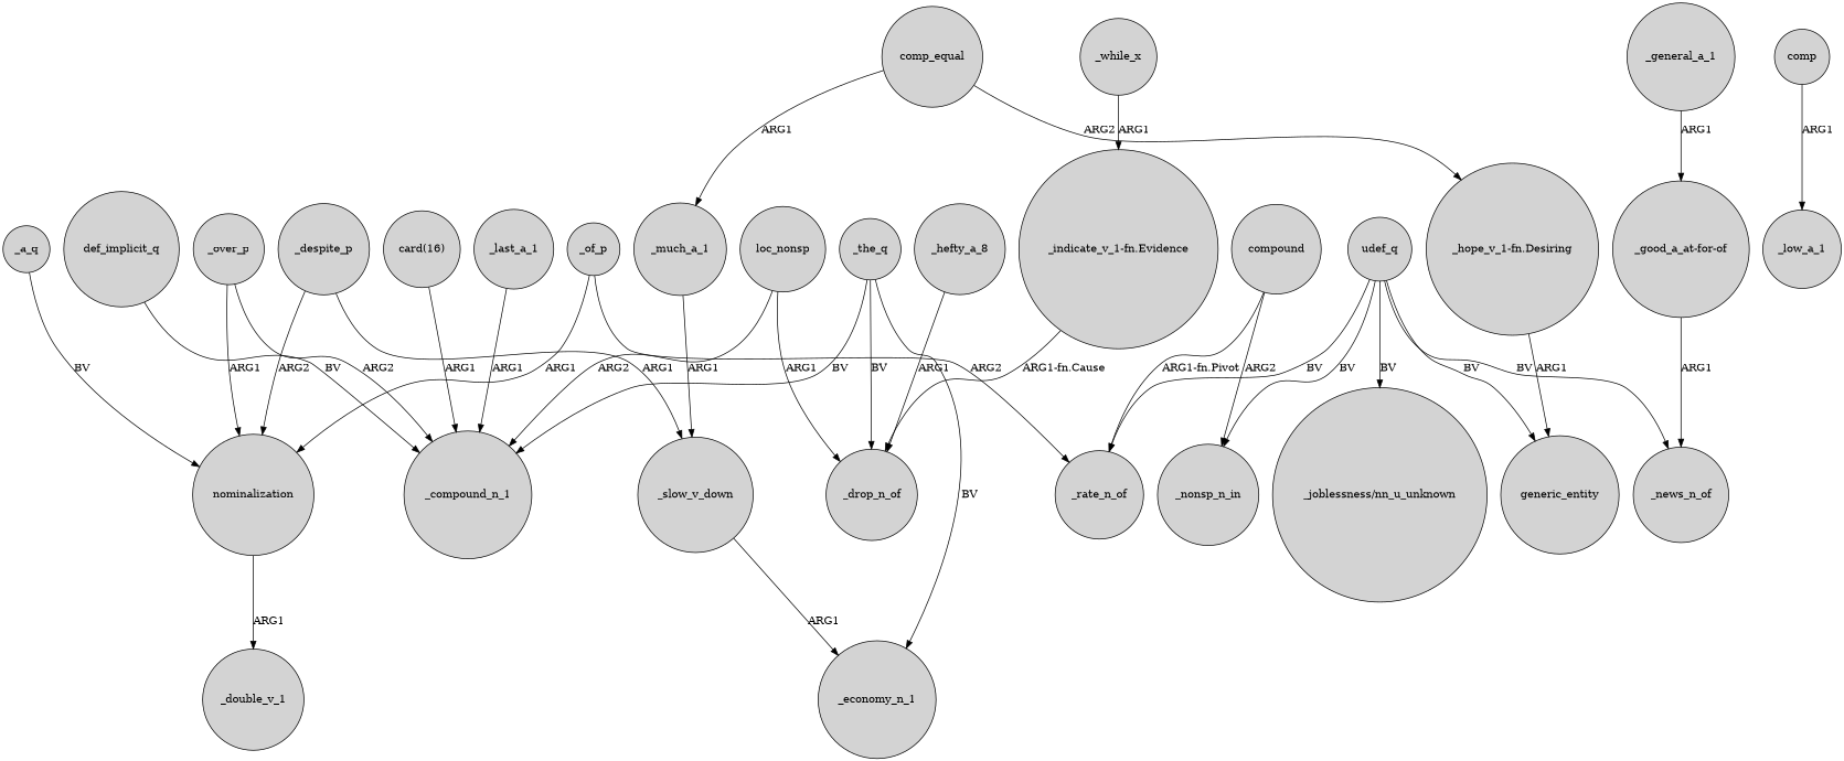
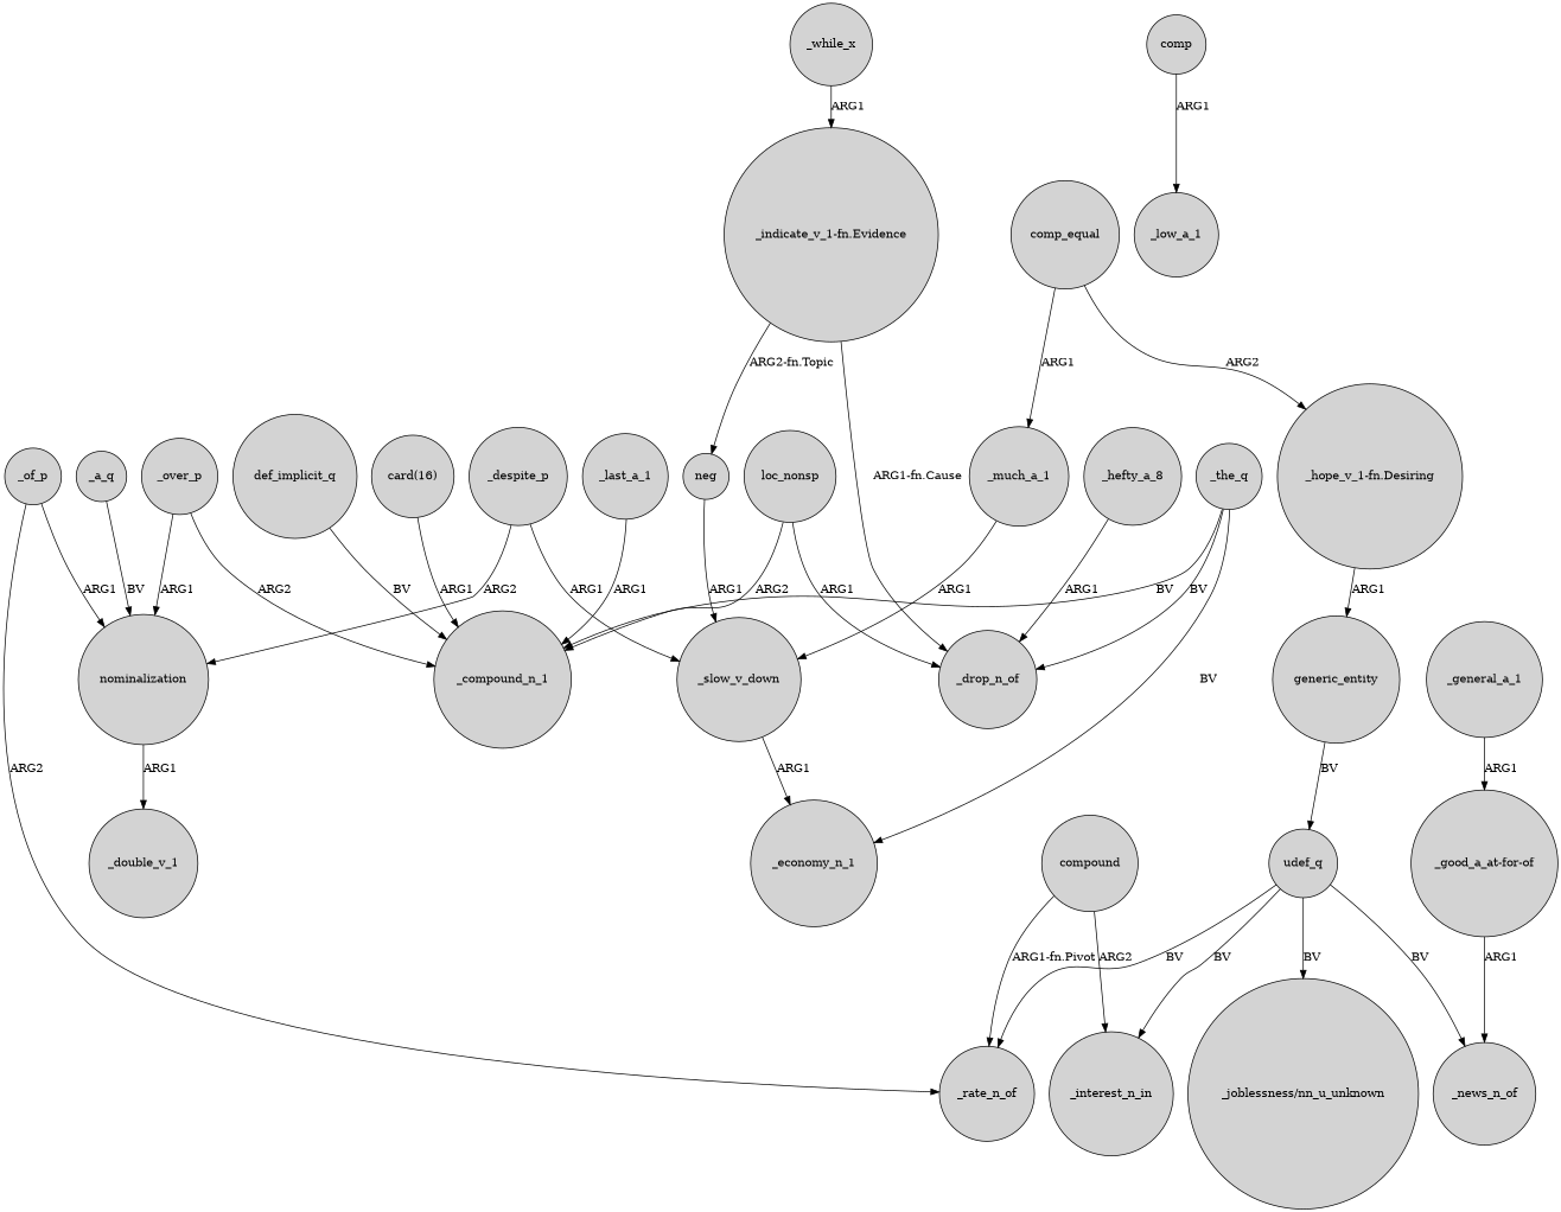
  digraph {
    node [shape=circle style=filled]
    n1 [label=_compound_n_1]
    def_implicit_q
    udef_q
    "_joblessness/nn_u_unknown"
    generic_entity
    _rate_n_of
    _news_n_of
-   _interest_n_in [label=_nonsp_n_in]
+   _interest_n_in
    "_indicate_v_1-fn.Evidence"
+   neg
    _drop_n_of
    _slow_v_down
    _economy_n_1
    comp_equal
    "_hope_v_1-fn.Desiring"
    _much_a_1
    n17 [label=_hefty_a_8]
    nominalization
    _double_v_1
    _despite_p
    _while_x
    _over_p
    compound
    _the_q
    _general_a_1
    "_good_a_at-for-of"
    _a_q
    _of_p
    loc_nonsp
    "card(16)"
    _last_a_1
    comp
    _low_a_1
    def_implicit_q -> n1 [label=BV]
    udef_q -> "_joblessness/nn_u_unknown" [label=BV]
-   udef_q -> generic_entity [label=BV]
+   generic_entity -> udef_q [label=BV]
    udef_q -> _rate_n_of [label=BV]
    udef_q -> _news_n_of [label=BV]
    udef_q -> _interest_n_in [label=BV]
+   "_indicate_v_1-fn.Evidence" -> neg [label="ARG2-fn.Topic"]
    "_indicate_v_1-fn.Evidence" -> _drop_n_of [label="ARG1-fn.Cause"]
+   neg -> _slow_v_down [label=ARG1]
    _slow_v_down -> _economy_n_1 [label=ARG1]
    comp_equal -> "_hope_v_1-fn.Desiring" [label=ARG2]
    comp_equal -> _much_a_1 [label=ARG1]
    "_hope_v_1-fn.Desiring" -> generic_entity [label=ARG1]
    _much_a_1 -> _slow_v_down [label=ARG1]
    n17 -> _drop_n_of [label=ARG1]
    nominalization -> _double_v_1 [label=ARG1]
    _despite_p -> _slow_v_down [label=ARG1]
    _despite_p -> nominalization [label=ARG2]
    _while_x -> "_indicate_v_1-fn.Evidence" [label=ARG1]
    _over_p -> n1 [label=ARG2]
    _over_p -> nominalization [label=ARG1]
    compound -> _rate_n_of [label="ARG1-fn.Pivot"]
    compound -> _interest_n_in [label=ARG2]
    _the_q -> n1 [label=BV]
    _the_q -> _drop_n_of [label=BV]
    _the_q -> _economy_n_1 [label=BV]
    _general_a_1 -> "_good_a_at-for-of" [label=ARG1]
    "_good_a_at-for-of" -> _news_n_of [label=ARG1]
    _a_q -> nominalization [label=BV]
    _of_p -> _rate_n_of [label=ARG2]
    _of_p -> nominalization [label=ARG1]
    loc_nonsp -> n1 [label=ARG2]
    loc_nonsp -> _drop_n_of [label=ARG1]
    "card(16)" -> n1 [label=ARG1]
    _last_a_1 -> n1 [label=ARG1]
    comp -> _low_a_1 [label=ARG1]
  }
